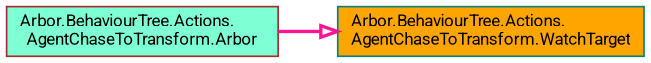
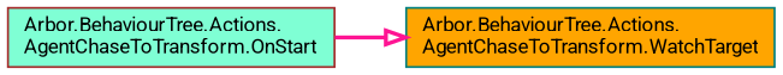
  digraph {
    rankdir=LR
    fontname=Roboto
    node [fontname=Roboto fontsize=10 shape=box style=filled]
-   n1 [color=brown fillcolor=aquamarine fontcolor=black height=0.2 label="Arbor.BehaviourTree.Actions.\lAgentChaseToTransform.Arbor" width=0.4]
+   n1 [color=brown fillcolor=aquamarine fontcolor=black height=0.2 label="Arbor.BehaviourTree.Actions.\lAgentChaseToTransform.OnStart" width=0.4]
    n2 [color=teal fillcolor=orange height=0.2 label="Arbor.BehaviourTree.Actions.\lAgentChaseToTransform.WatchTarget" width=0.4]
    n1 -> n2 [color=deeppink fontname=Roboto fontsize=10 labelfontname=Helvetica labelfontsize=10 style=bold arrowhead=onormal]
  }
